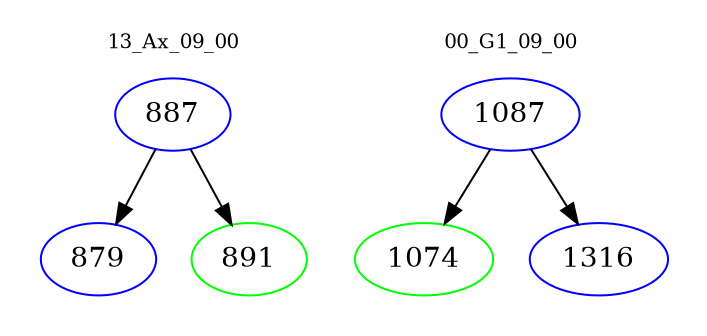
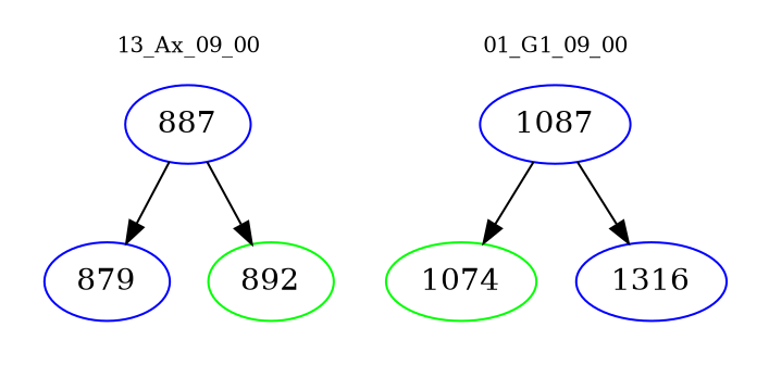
  digraph {
    node [color=blue]
    edge [color=black]
    n1 [label=887]
    n2 [label=879]
-   n3 [color=green label=891]
+   n3 [color=green label=892]
    n4 [label=1087]
    n5 [color=green label=1074]
    n6 [label=1316]
    subgraph cluster_1 {
      color=white
      fontsize=10
      label="13_Ax_09_00"
      n1
      n2
      n3
    }
    subgraph cluster_2 {
      color=white
      fontsize=10
-     label="00_G1_09_00"
+     label="01_G1_09_00"
      n4
      n5
      n6
    }
    n1 -> n2
    n1 -> n3
    n4 -> n5
    n4 -> n6
  }
